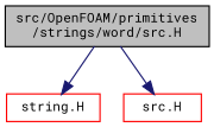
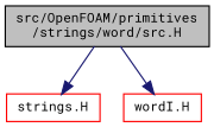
  digraph {
    fontname="Roboto Mono"
    node [color=red fontname="Roboto Mono" fontsize=10 shape=record]
    edge [color=midnightblue fontname="Roboto Mono" fontsize=10 labelfontname=FreeSans labelfontsize=10 style=solid]
    n1 [color=black fillcolor=grey75 fontcolor=black height=0.2 label="src/OpenFOAM/primitives\l/strings/word/src.H" style=filled width=0.4]
-   n2 [height=0.2 label="string.H" width=0.4]
-   n3 [height=0.2 label="src.H" width=0.4]
+   n2 [height=0.2 label="strings.H" width=0.4]
+   n3 [height=0.2 label="wordI.H" width=0.4]
    n1 -> n2
    n1 -> n3
  }
